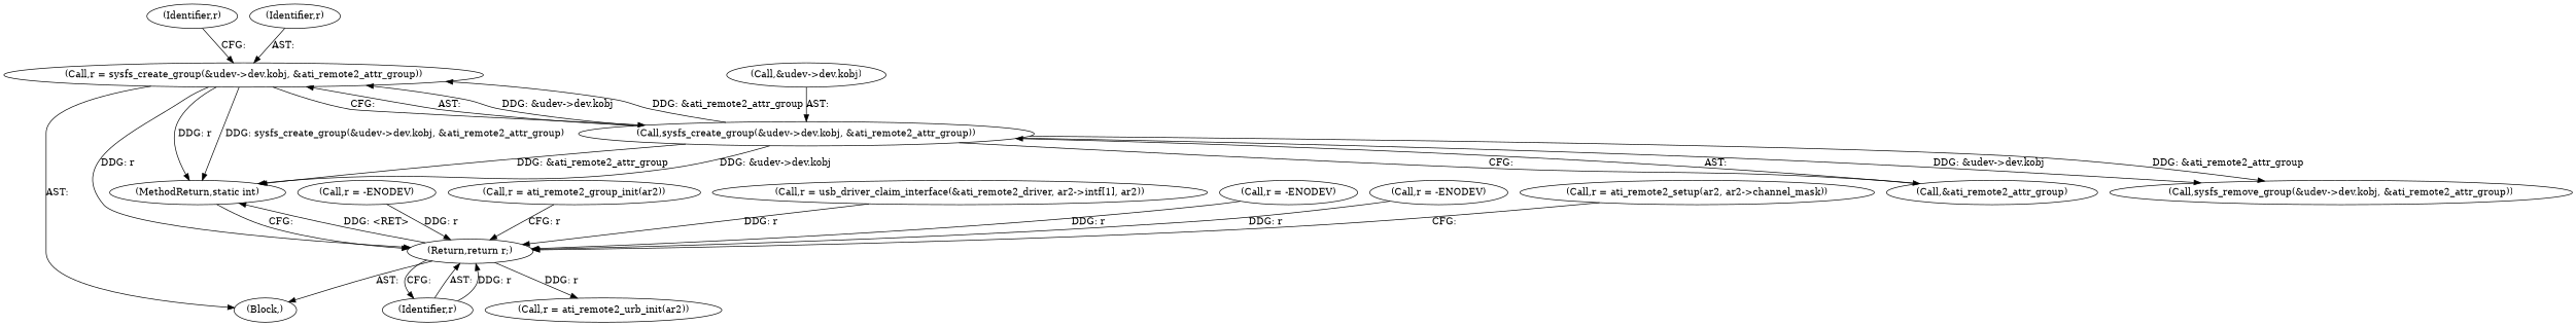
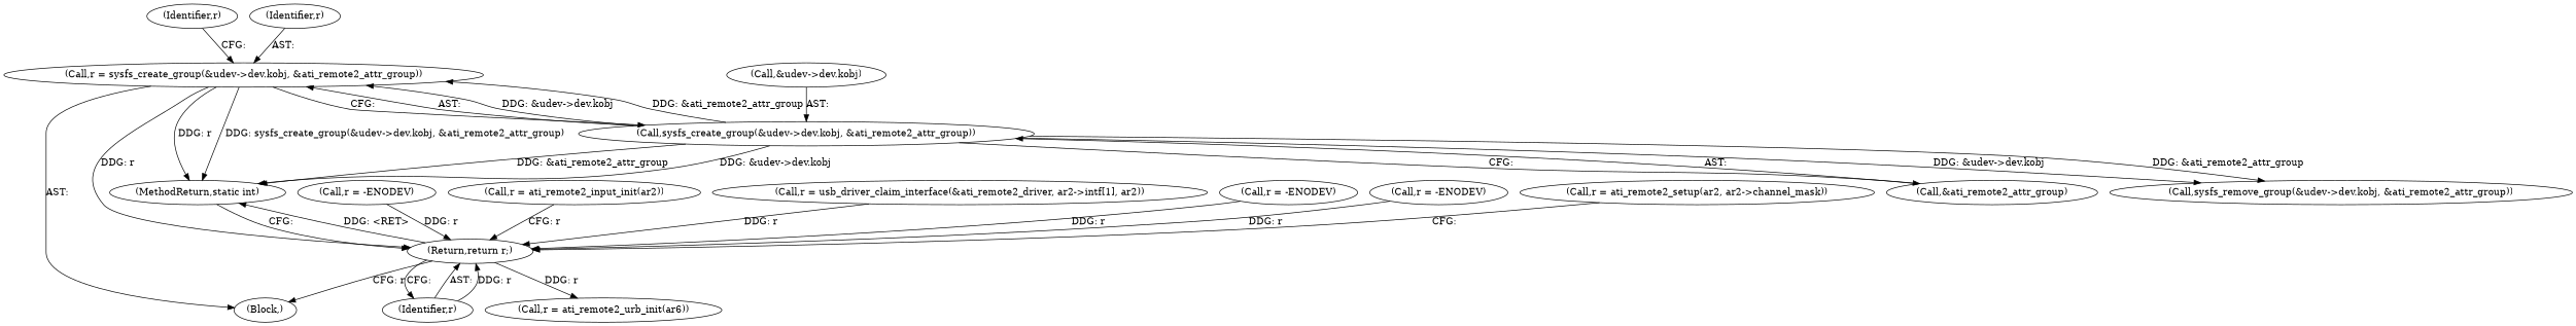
  digraph {
    n1 [label="(Call,r = sysfs_create_group(&udev->dev.kobj, &ati_remote2_attr_group))"]
    n2 [label="(Call,sysfs_create_group(&udev->dev.kobj, &ati_remote2_attr_group))"]
    n3 [label="(Return,return r;)"]
    n4 [label="(Block,)"]
    n5 [label="(MethodReturn,static int)"]
    n6 [label="(Call,&ati_remote2_attr_group)"]
    n7 [label="(Call,sysfs_remove_group(&udev->dev.kobj, &ati_remote2_attr_group))"]
    n8 [label="(Identifier,r)"]
-   n9 [label="(Call,r = ati_remote2_urb_init(ar2))"]
+   n9 [label="(Call,r = ati_remote2_urb_init(ar6))"]
    n10 [label="(Identifier,r)"]
    n11 [label="(Call,r = -ENODEV)"]
-   n12 [label="(Call,r = ati_remote2_group_init(ar2))"]
+   n12 [label="(Call,r = ati_remote2_input_init(ar2))"]
    n13 [label="(Call,r = usb_driver_claim_interface(&ati_remote2_driver, ar2->intf[1], ar2))"]
    n14 [label="(Call,&udev->dev.kobj)"]
    n15 [label="(Identifier,r)"]
    n16 [label="(Call,r = -ENODEV)"]
    n17 [label="(Call,r = -ENODEV)"]
    n18 [label="(Call,r = ati_remote2_setup(ar2, ar2->channel_mask))"]
    n1 -> n2 [label="CFG: "]
    n1 -> n3 [label="DDG: r"]
    n1 -> n4 [label="AST: "]
    n1 -> n5 [label="DDG: r"]
    n1 -> n5 [label="DDG: sysfs_create_group(&udev->dev.kobj, &ati_remote2_attr_group)"]
    n2 -> n1 [label="AST: "]
    n2 -> n1 [label="DDG: &udev->dev.kobj"]
    n2 -> n1 [label="DDG: &ati_remote2_attr_group"]
    n2 -> n5 [label="DDG: &ati_remote2_attr_group"]
    n2 -> n5 [label="DDG: &udev->dev.kobj"]
    n2 -> n6 [label="CFG: "]
    n2 -> n7 [label="DDG: &udev->dev.kobj"]
    n2 -> n7 [label="DDG: &ati_remote2_attr_group"]
-   n3 -> n4 [label="AST: "]
+   n3 -> n4 [label="CFG: r"]
    n3 -> n5 [label="DDG: <RET>"]
    n3 -> n8 [label="CFG: "]
    n3 -> n9 [label="DDG: r"]
    n5 -> n3 [label="CFG: "]
    n6 -> n2 [label="AST: "]
    n8 -> n3 [label="AST: "]
    n8 -> n3 [label="DDG: r"]
    n10 -> n1 [label="CFG: "]
    n11 -> n3 [label="DDG: r"]
    n12 -> n3 [label="CFG: r"]
    n13 -> n3 [label="DDG: r"]
    n14 -> n2 [label="AST: "]
    n15 -> n1 [label="AST: "]
    n16 -> n3 [label="DDG: r"]
    n17 -> n3 [label="DDG: r"]
    n18 -> n3 [label="CFG: "]
  }
